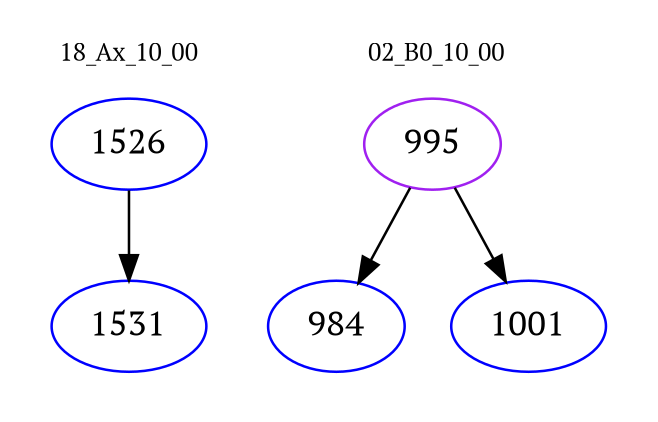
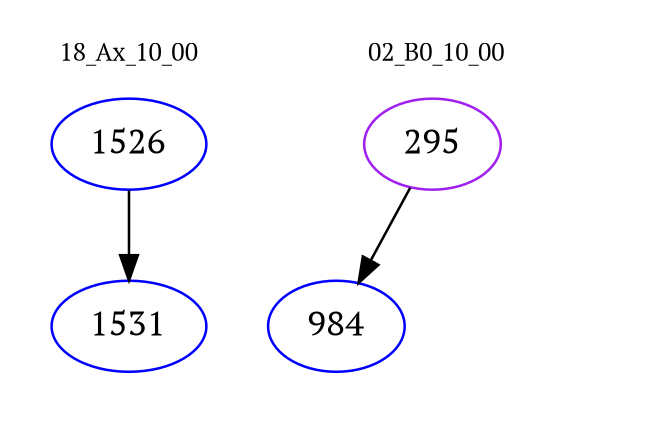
  digraph {
    fontname="PT Serif"
    node [color=blue fontname="PT Serif"]
    edge [color=black fontname="PT Serif"]
    n1 [label=1526]
    n2 [label=1531]
-   n3 [color=purple label=995]
+   n3 [color=purple label=295]
    n4 [label=984]
-   n5 [label=1001]
    subgraph cluster_1 {
      color=white
      fontsize=10
      label="18_Ax_10_00"
      n1
      n2
    }
    subgraph cluster_2 {
      color=white
      fontsize=10
      label="02_B0_10_00"
      n3
      n4
-     n5
    }
    n1 -> n2
    n3 -> n4
-   n3 -> n5
  }
